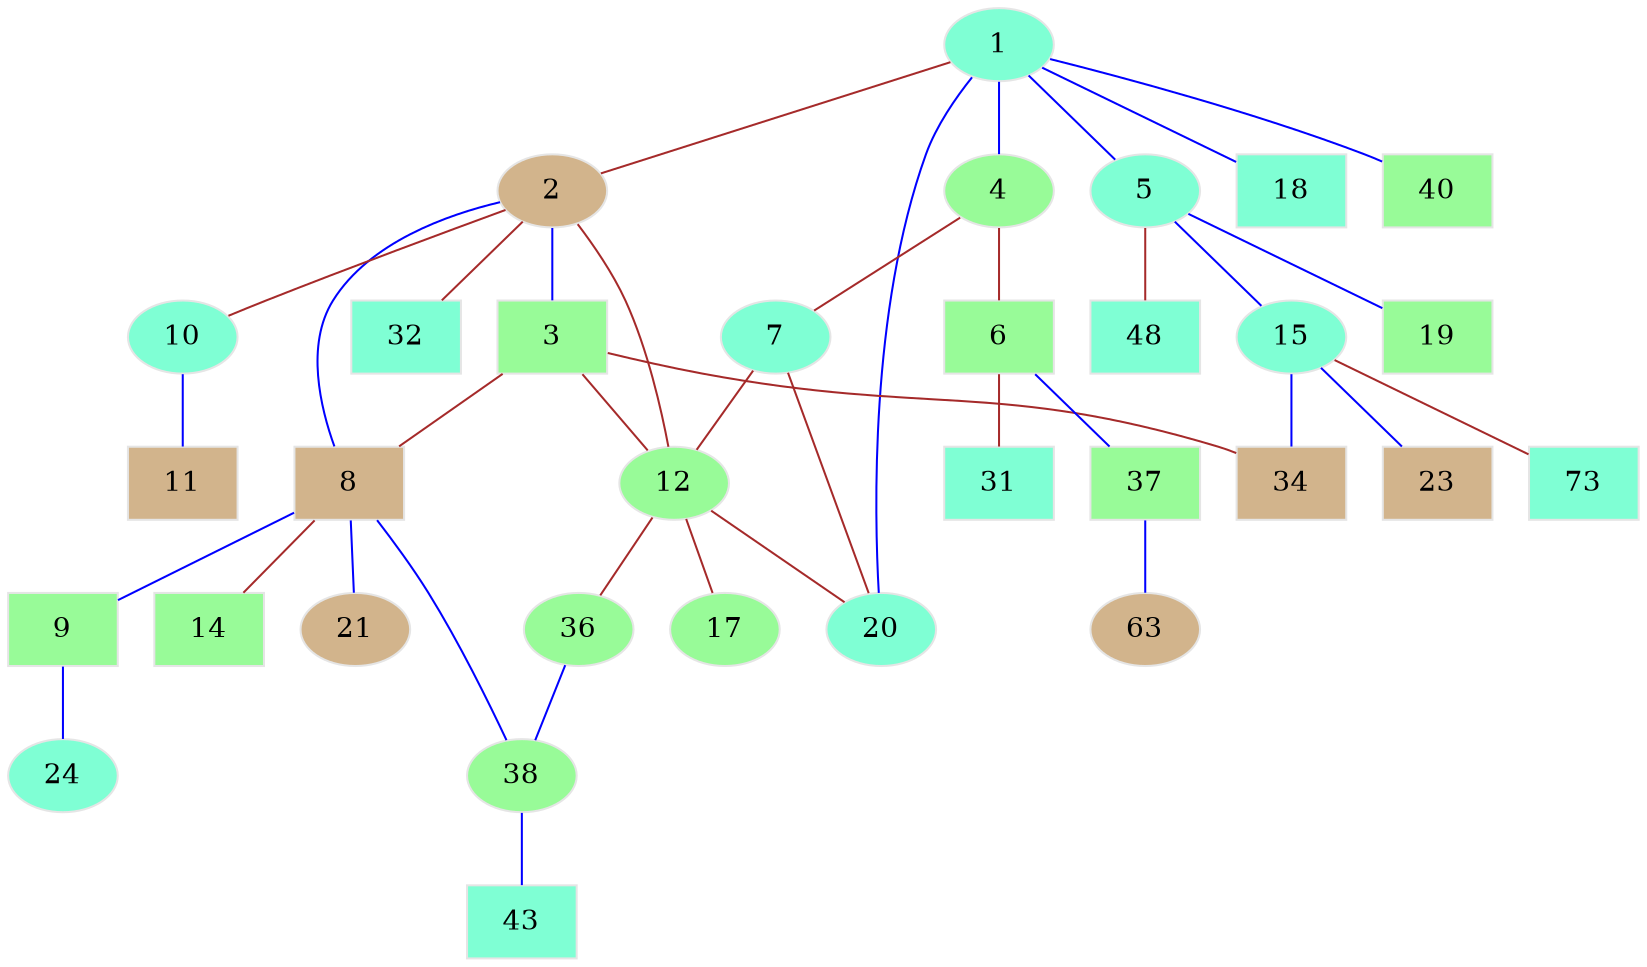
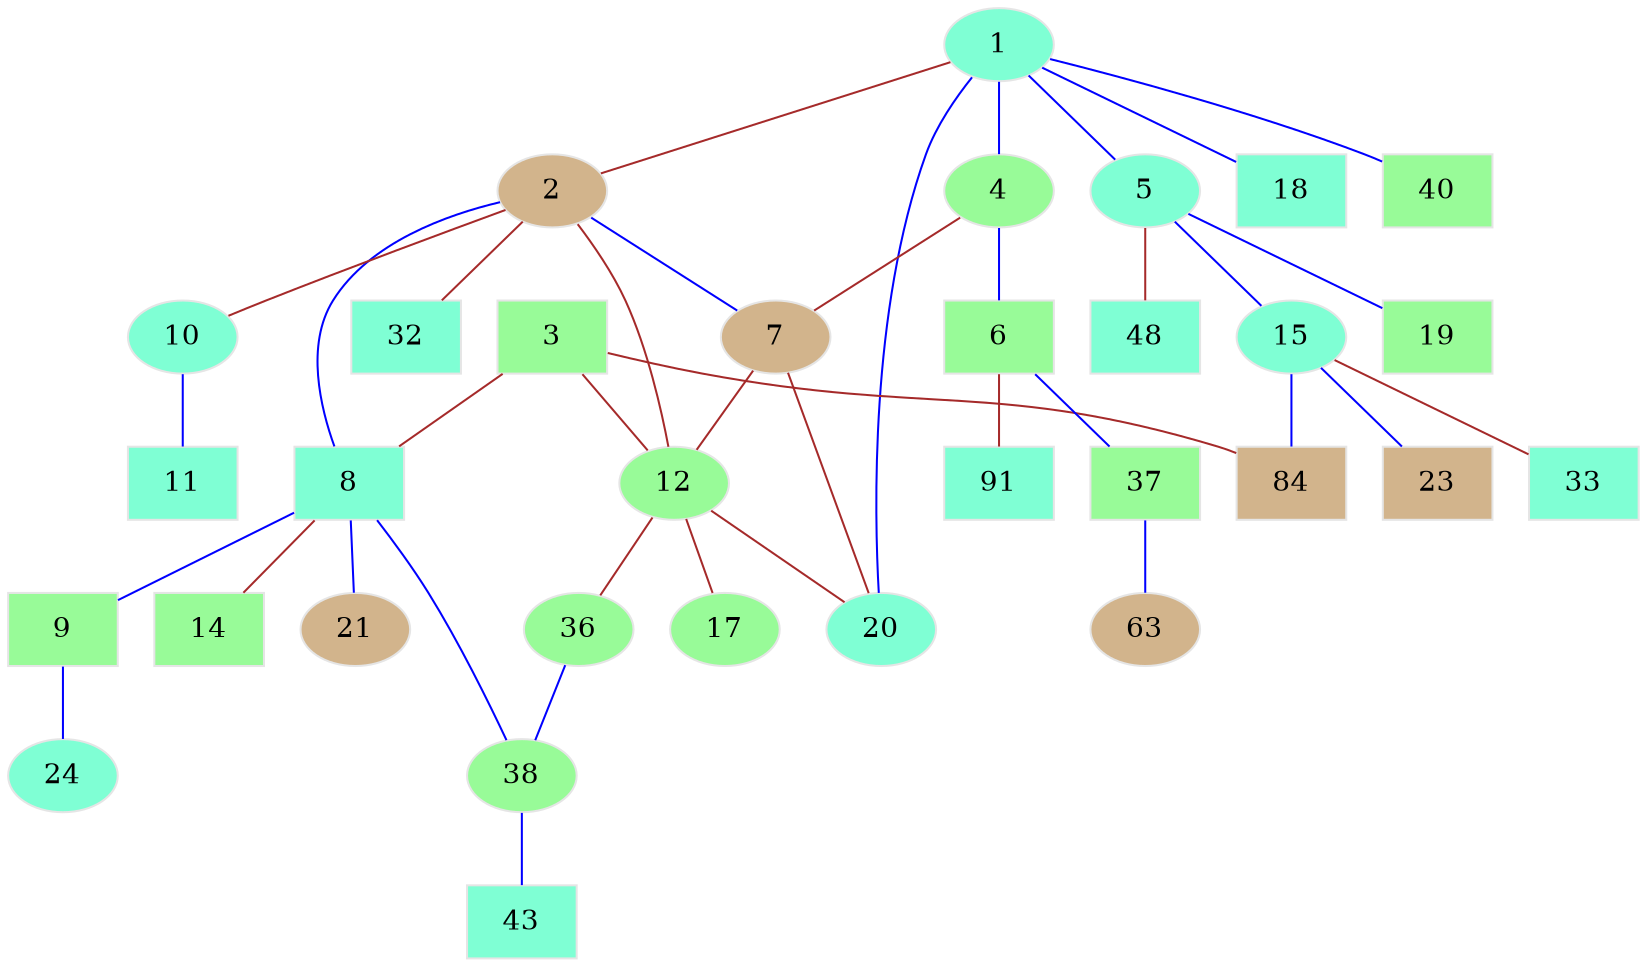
  graph {
    node [color=gray90 fillcolor=aquamarine shape=box style=filled]
    edge [color=blue]
    1 [shape=ellipse super="+29"]
    2 [fillcolor=tan shape=ellipse]
    4 [fillcolor=palegreen shape=ellipse]
    5 [shape=ellipse super="+54+55"]
    18
    20 [shape=ellipse super="+46+26"]
    40 [fillcolor=palegreen]
    3 [fillcolor=palegreen]
-   8 [fillcolor=tan super="+47+42+13+44"]
+   8 [super="+47+42+13+44"]
    10 [shape=ellipse super="+64"]
    12 [fillcolor=palegreen shape=ellipse super="+65+25"]
    32
    6 [fillcolor=palegreen super="+16"]
-   7 [shape=ellipse super="+27"]
+   7 [fillcolor=tan shape=ellipse super="+27"]
    15 [shape=ellipse super="+22+52"]
    19 [fillcolor=palegreen super="+50"]
    48
-   34 [fillcolor=tan super="+49"]
+   34 [fillcolor=tan super="+49" label=84]
    9 [fillcolor=palegreen]
    14 [fillcolor=palegreen]
    21 [fillcolor=tan shape=ellipse]
    38 [fillcolor=palegreen shape=ellipse]
-   11 [fillcolor=tan super="+62"]
+   11 [super="+62"]
    17 [fillcolor=palegreen shape=ellipse super="+39"]
    36 [fillcolor=palegreen shape=ellipse]
-   31 [super="+51+35"]
+   31 [super="+51+35" label=91]
    37 [fillcolor=palegreen super="+59"]
    23 [fillcolor=tan]
-   33 [label=73]
+   33
    63 [fillcolor=tan shape=ellipse]
    24 [shape=ellipse]
    43
    1 -- 2 [color=brown]
    1 -- 4
    1 -- 5
    1 -- 18
    1 -- 20 [weight=2]
    1 -- 40
-   2 -- 3
+   2 -- 7
    2 -- 8
    2 -- 10 [color=brown]
    2 -- 12 [color=brown]
    2 -- 32 [color=brown]
-   4 -- 6 [color=brown]
+   4 -- 6
    4 -- 7 [color=brown]
    5 -- 15
    5 -- 19
    5 -- 48 [color=brown]
    3 -- 8 [color=brown]
    3 -- 12 [color=brown]
    3 -- 34 [color=brown]
    8 -- 9
    8 -- 14 [color=brown]
    8 -- 21
    8 -- 38
    10 -- 11
    12 -- 20 [color=brown]
    12 -- 17 [color=brown]
    12 -- 36 [color=brown]
    6 -- 31 [color=brown]
    6 -- 37
    7 -- 20 [color=brown]
    7 -- 12 [color=brown]
    15 -- 34
    15 -- 23
    15 -- 33 [color=brown]
    9 -- 24
    38 -- 43
    36 -- 38
    37 -- 63
  }
